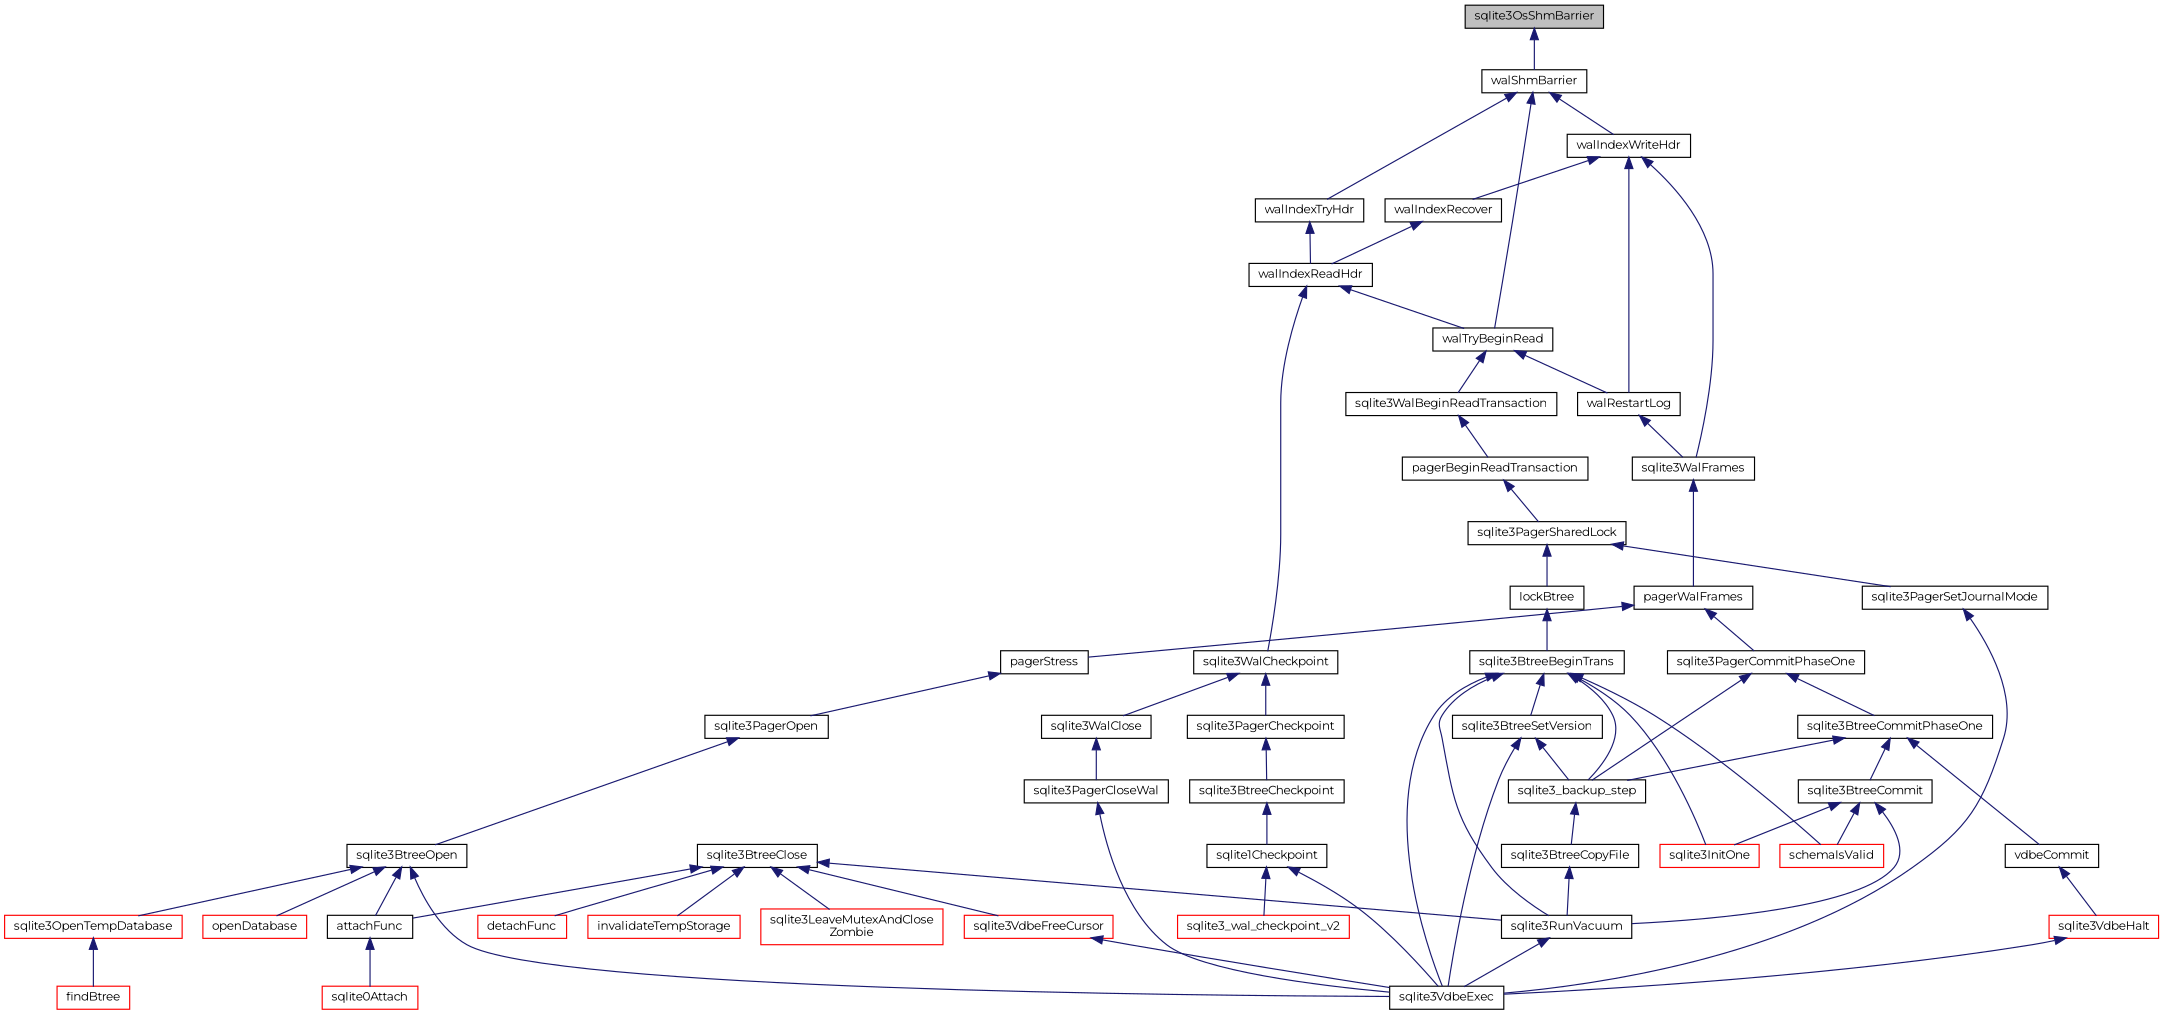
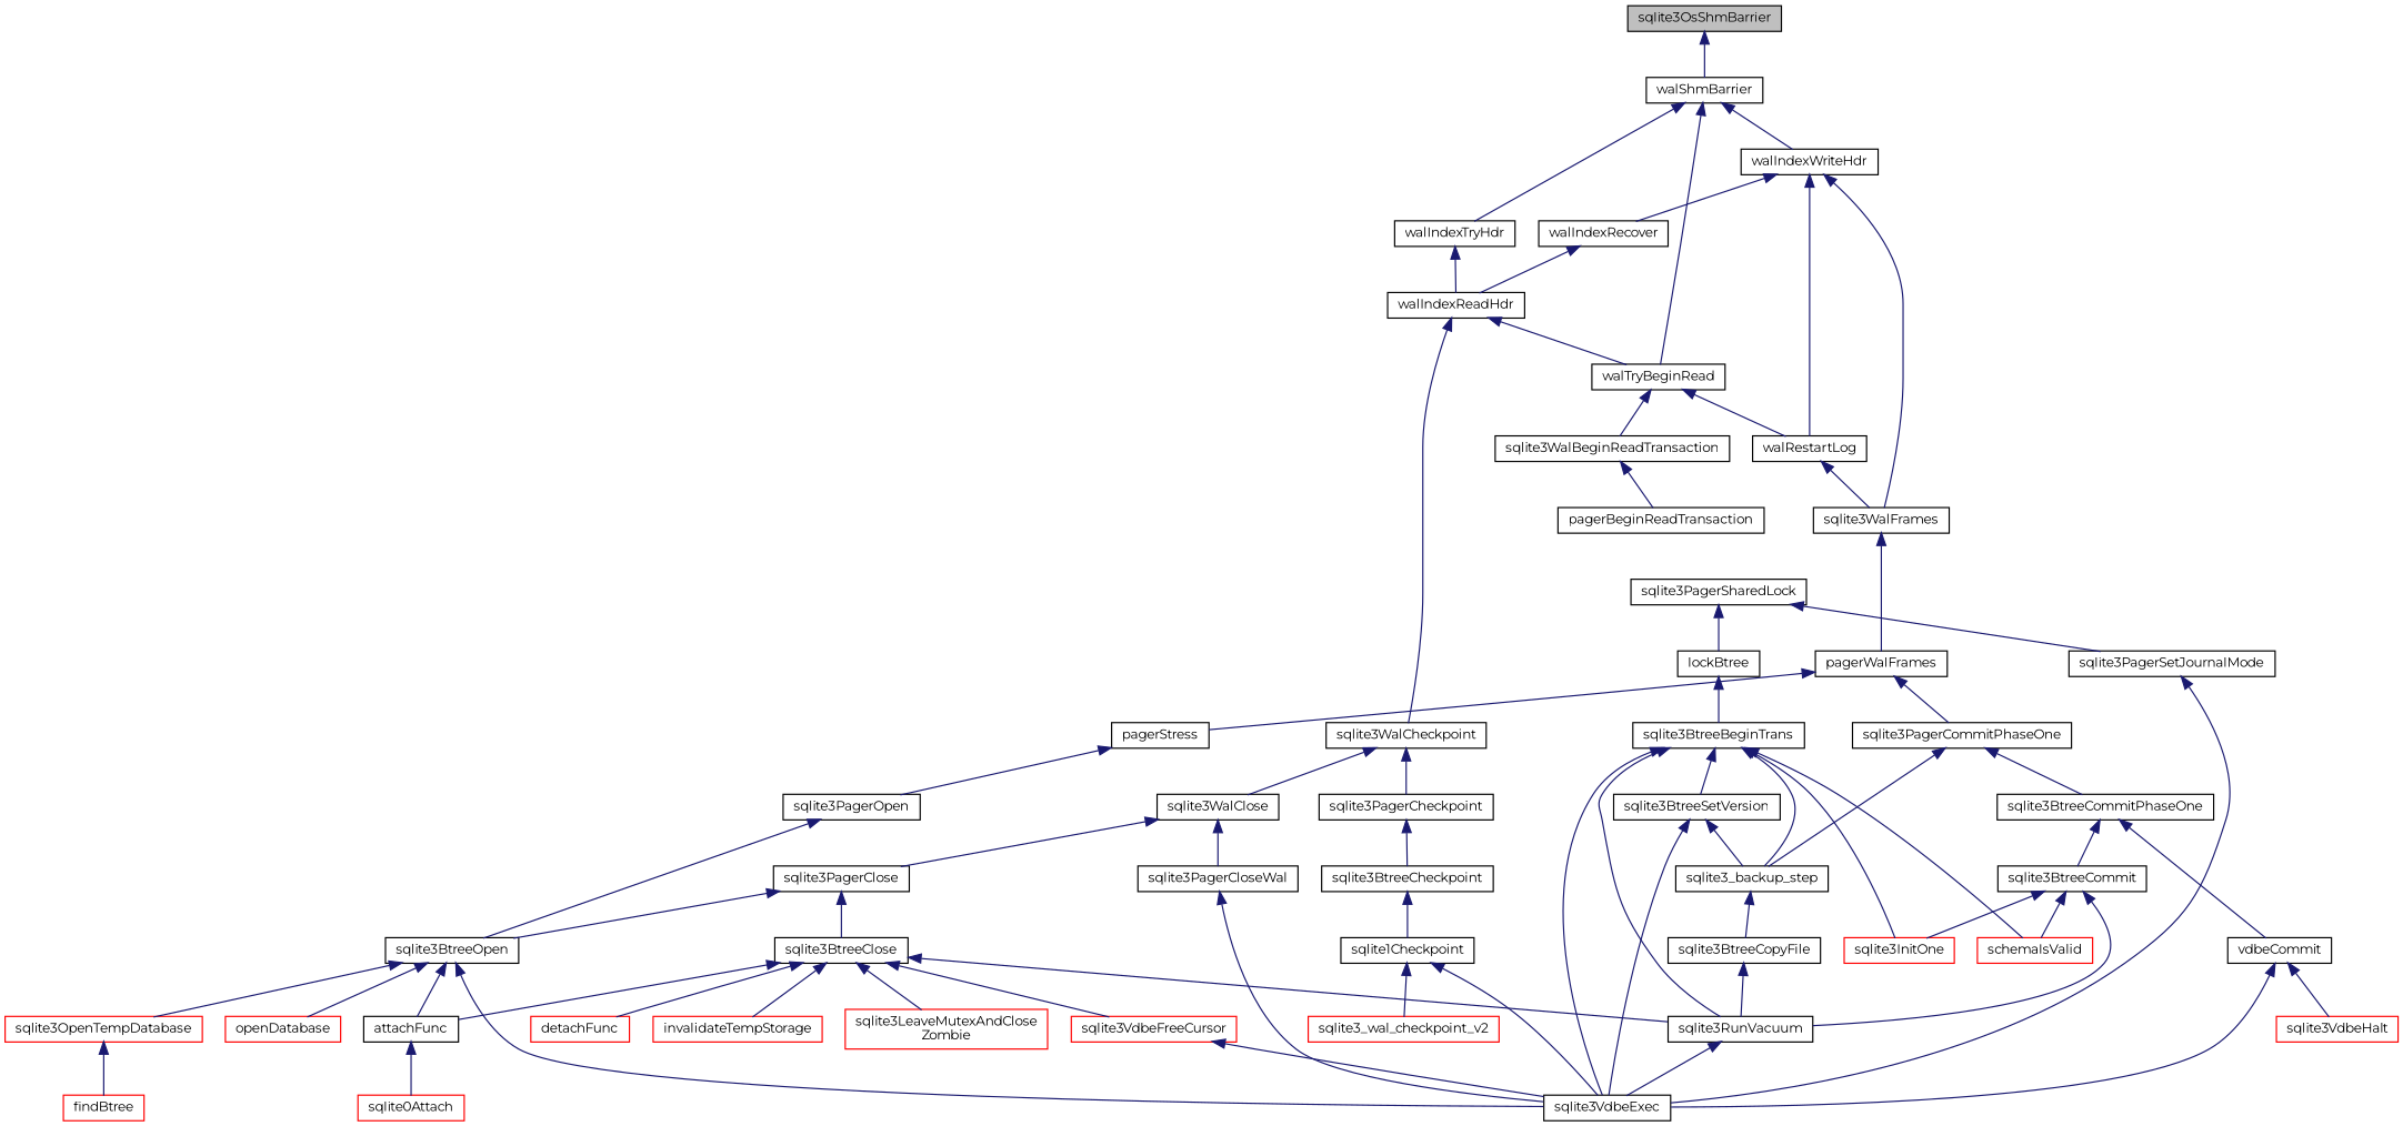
  digraph {
    fontname=Montserrat
    rankdir=TB
    node [color=black fillcolor=white fontname=Montserrat fontsize=10 shape=record style=filled]
    edge [color=midnightblue dir=back fontname=Montserrat fontsize=10 labelfontname=FreeSans labelfontsize=10 style=solid]
    n1 [fillcolor=grey75 fontcolor=black height=0.2 label=sqlite3OsShmBarrier width=0.4]
    n2 [height=0.2 label=walShmBarrier width=0.4]
    n3 [height=0.2 label=walIndexWriteHdr width=0.4]
    n4 [height=0.2 label=walTryBeginRead width=0.4]
    n5 [height=0.2 label=walIndexTryHdr width=0.4]
    n6 [height=0.2 label=walIndexRecover width=0.4]
    n7 [height=0.2 label=walRestartLog width=0.4]
    n8 [height=0.2 label=sqlite3WalFrames width=0.4]
    n9 [height=0.2 label=sqlite3WalBeginReadTransaction width=0.4]
    n10 [height=0.2 label=walIndexReadHdr width=0.4]
    n11 [height=0.2 label=pagerWalFrames width=0.4]
    n12 [height=0.2 label=sqlite3WalCheckpoint width=0.4]
    n13 [height=0.2 label=sqlite3PagerCheckpoint width=0.4]
    n14 [height=0.2 label=sqlite3WalClose width=0.4]
    n15 [height=0.2 label=pagerBeginReadTransaction width=0.4]
    n16 [height=0.2 label=sqlite3PagerSharedLock width=0.4]
    n17 [height=0.2 label=sqlite3PagerSetJournalMode width=0.4]
    n18 [height=0.2 label=lockBtree width=0.4]
    n19 [height=0.2 label=sqlite3VdbeExec width=0.4]
    n20 [height=0.2 label=sqlite3BtreeBeginTrans width=0.4]
    n21 [height=0.2 label=sqlite3BtreeSetVersion width=0.4]
    n22 [height=0.2 label=sqlite3_backup_step width=0.4]
    n23 [height=0.2 label=sqlite3RunVacuum width=0.4]
    n24 [color=red height=0.2 label=sqlite3InitOne width=0.4]
    n25 [color=red height=0.2 label=schemaIsValid width=0.4]
    n26 [height=0.2 label=sqlite3BtreeCopyFile width=0.4]
    n27 [height=0.2 label=pagerStress width=0.4]
    n28 [height=0.2 label=sqlite3PagerCommitPhaseOne width=0.4]
    n29 [height=0.2 label=sqlite3PagerOpen width=0.4]
    n30 [height=0.2 label=sqlite3BtreeCommitPhaseOne width=0.4]
    n31 [height=0.2 label=sqlite3BtreeOpen width=0.4]
    n32 [height=0.2 label=attachFunc width=0.4]
    n33 [color=red height=0.2 label=sqlite3OpenTempDatabase width=0.4]
    n34 [color=red height=0.2 label=openDatabase width=0.4]
    n35 [color=red height=0.2 label=sqlite0Attach width=0.4]
    n36 [color=red height=0.2 label=findBtree width=0.4]
    n37 [height=0.2 label=sqlite3BtreeCommit width=0.4]
    n38 [height=0.2 label=vdbeCommit width=0.4]
    n39 [color=red height=0.2 label=sqlite3VdbeHalt width=0.4]
    n40 [height=0.2 label=sqlite3BtreeCheckpoint width=0.4]
+   n41 [height=0.2 label=sqlite3PagerClose width=0.4]
    n42 [height=0.2 label=sqlite3PagerCloseWal width=0.4]
    n43 [height=0.2 label=sqlite1Checkpoint width=0.4]
    n44 [color=red height=0.2 label=sqlite3_wal_checkpoint_v2 width=0.4]
    n45 [height=0.2 label=sqlite3BtreeClose width=0.4]
    n46 [color=red height=0.2 label=sqlite3VdbeFreeCursor width=0.4]
    n47 [color=red height=0.2 label=detachFunc width=0.4]
    n48 [color=red height=0.2 label=invalidateTempStorage width=0.4]
    n49 [color=red height=0.2 label="sqlite3LeaveMutexAndClose\lZombie" width=0.4]
    n1 -> n2
    n2 -> n3
    n2 -> n4
    n2 -> n5
    n3 -> n6
    n3 -> n7
    n3 -> n8
    n4 -> n7
    n4 -> n9
    n5 -> n10
    n6 -> n10
    n7 -> n8
    n8 -> n11
    n9 -> n15
    n10 -> n4
    n10 -> n12
    n11 -> n27
    n11 -> n28
    n12 -> n13
    n12 -> n14
    n13 -> n40
+   n14 -> n41
    n14 -> n42
-   n15 -> n16
    n16 -> n17
    n16 -> n18
    n17 -> n19
    n18 -> n20
    n20 -> n19
    n20 -> n21
    n20 -> n22
    n20 -> n23
    n20 -> n24
    n20 -> n25
    n21 -> n19
    n21 -> n22
    n22 -> n26
    n23 -> n19
    n26 -> n23
    n27 -> n29
    n28 -> n22
    n28 -> n30
    n29 -> n31
-   n30 -> n22
    n30 -> n37
    n30 -> n38
    n31 -> n19
    n31 -> n32
    n31 -> n33
    n31 -> n34
    n32 -> n35
    n33 -> n36
    n37 -> n23
    n37 -> n24
    n37 -> n25
    n38 -> n39
-   n39 -> n19
+   n38 -> n19
    n40 -> n43
+   n41 -> n31
+   n41 -> n45
    n42 -> n19
    n43 -> n19
    n43 -> n44
    n45 -> n23
    n45 -> n32
    n45 -> n46
    n45 -> n47
    n45 -> n48
    n45 -> n49
    n46 -> n19
  }
